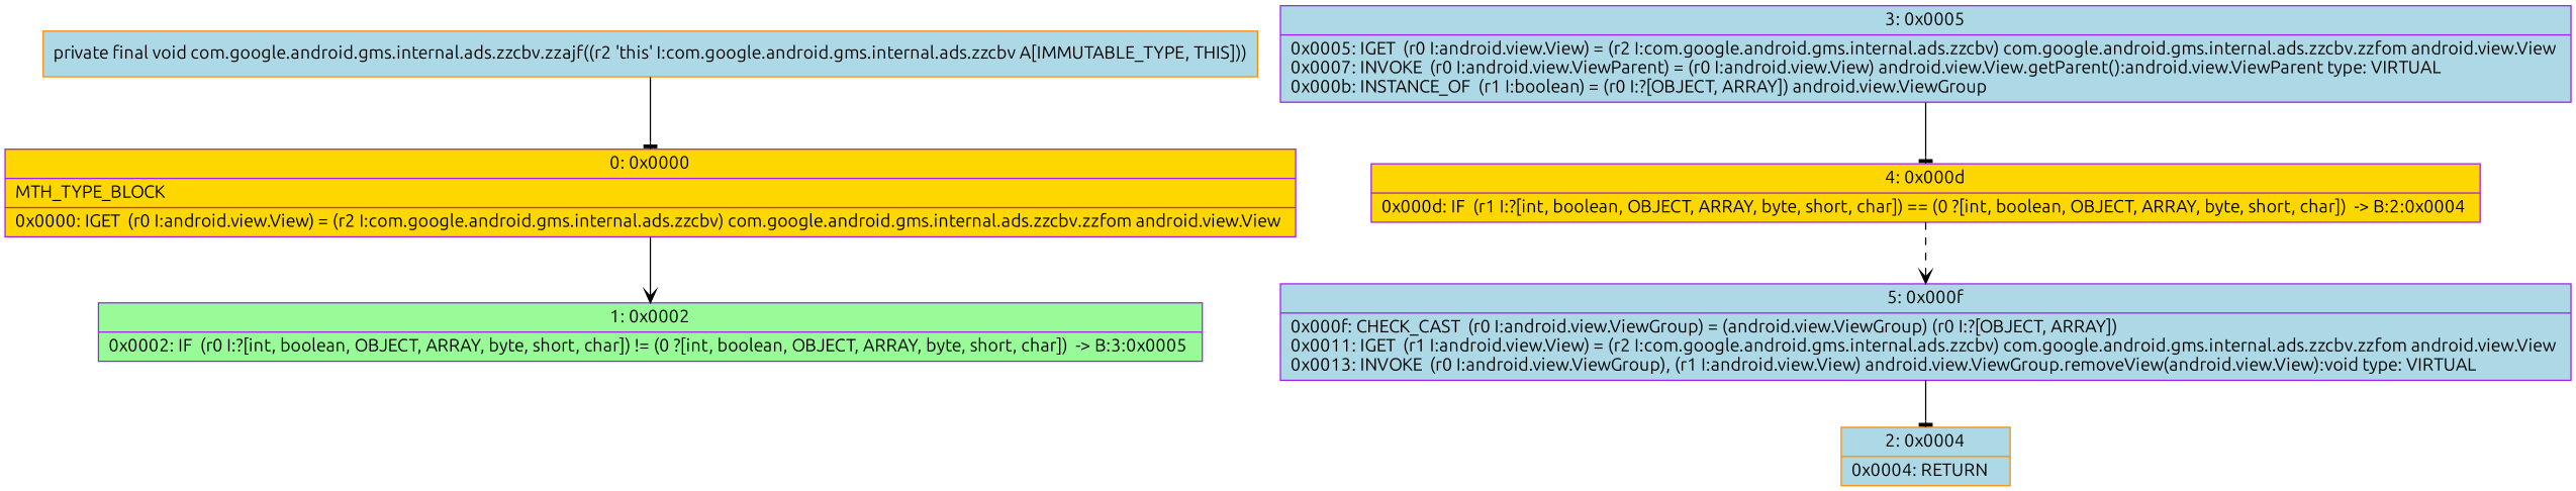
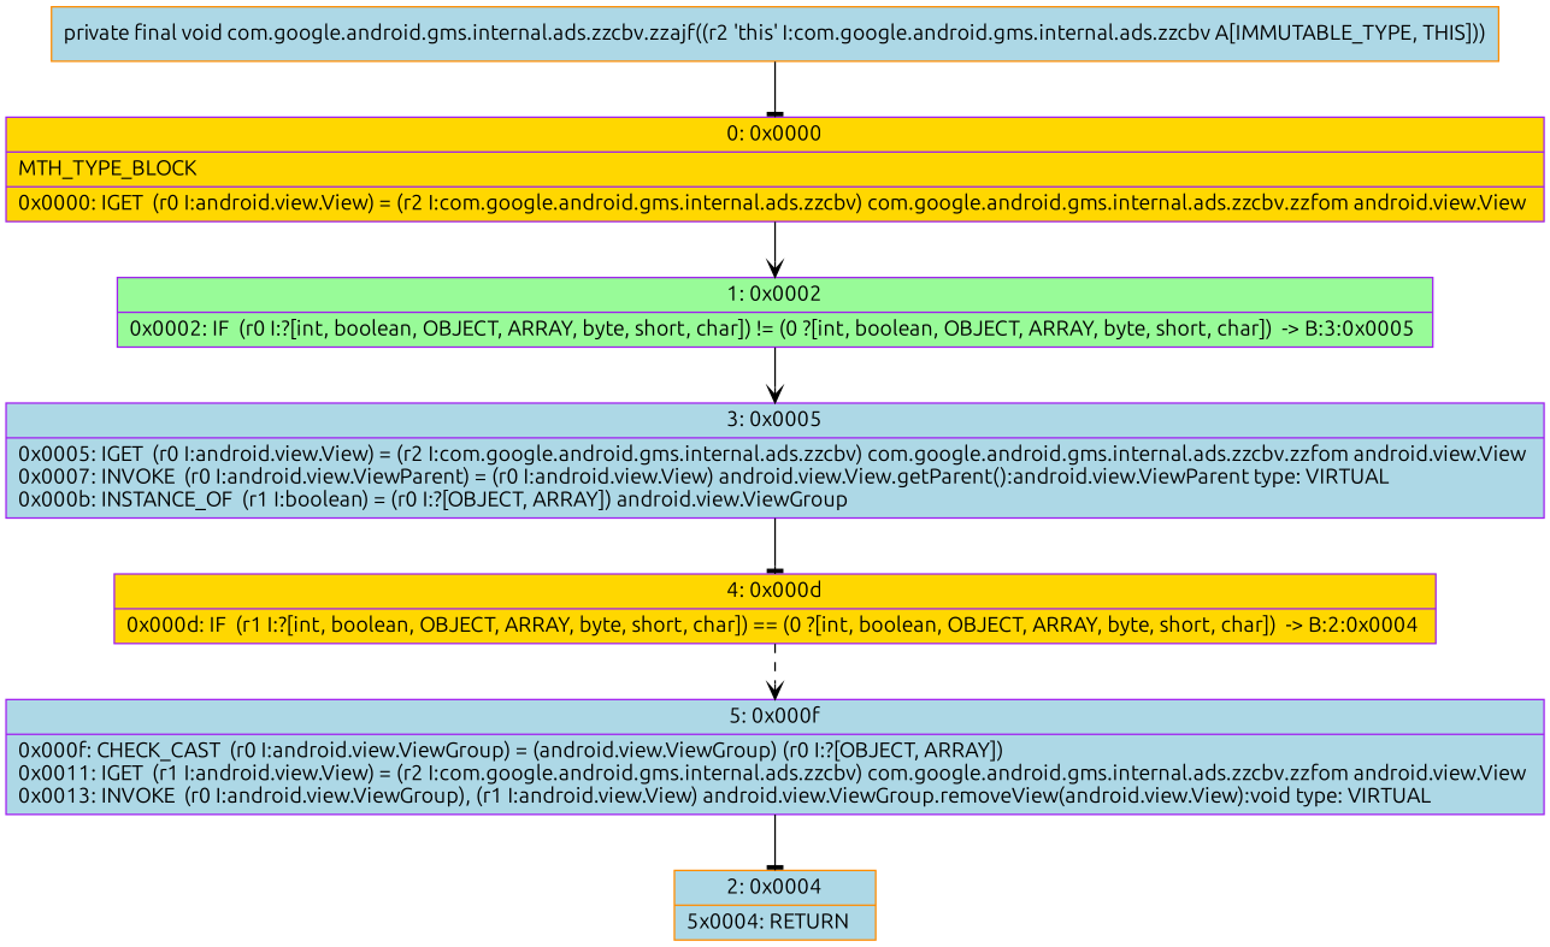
  digraph {
    fontname=Ubuntu
    node [color=purple fillcolor=lightblue fontname=Ubuntu shape=record style=filled]
    edge [arrowhead=vee fontname=Ubuntu]
    n1 [fillcolor=gold label="{0\:\ 0x0000|MTH_TYPE_BLOCK\l|0x0000: IGET  (r0 I:android.view.View) = (r2 I:com.google.android.gms.internal.ads.zzcbv) com.google.android.gms.internal.ads.zzcbv.zzfom android.view.View \l}"]
    n2 [fillcolor=palegreen label="{1\:\ 0x0002|0x0002: IF  (r0 I:?[int, boolean, OBJECT, ARRAY, byte, short, char]) != (0 ?[int, boolean, OBJECT, ARRAY, byte, short, char])  \-\> B:3:0x0005 \l}"]
    n3 [label="{3\:\ 0x0005|0x0005: IGET  (r0 I:android.view.View) = (r2 I:com.google.android.gms.internal.ads.zzcbv) com.google.android.gms.internal.ads.zzcbv.zzfom android.view.View \l0x0007: INVOKE  (r0 I:android.view.ViewParent) = (r0 I:android.view.View) android.view.View.getParent():android.view.ViewParent type: VIRTUAL \l0x000b: INSTANCE_OF  (r1 I:boolean) = (r0 I:?[OBJECT, ARRAY]) android.view.ViewGroup \l}"]
-   n4 [color=darkorange label="{2\:\ 0x0004|0x0004: RETURN   \l}"]
+   n4 [color=darkorange label="{2\:\ 0x0004|5x0004: RETURN   \l}"]
    n5 [fillcolor=gold label="{4\:\ 0x000d|0x000d: IF  (r1 I:?[int, boolean, OBJECT, ARRAY, byte, short, char]) == (0 ?[int, boolean, OBJECT, ARRAY, byte, short, char])  \-\> B:2:0x0004 \l}"]
    n6 [label="{5\:\ 0x000f|0x000f: CHECK_CAST  (r0 I:android.view.ViewGroup) = (android.view.ViewGroup) (r0 I:?[OBJECT, ARRAY]) \l0x0011: IGET  (r1 I:android.view.View) = (r2 I:com.google.android.gms.internal.ads.zzcbv) com.google.android.gms.internal.ads.zzcbv.zzfom android.view.View \l0x0013: INVOKE  (r0 I:android.view.ViewGroup), (r1 I:android.view.View) android.view.ViewGroup.removeView(android.view.View):void type: VIRTUAL \l}"]
    n7 [color=darkorange label="{private final void com.google.android.gms.internal.ads.zzcbv.zzajf((r2 'this' I:com.google.android.gms.internal.ads.zzcbv A[IMMUTABLE_TYPE, THIS])) }"]
    n1 -> n2
+   n2 -> n3
    n3 -> n5 [arrowhead=tee]
    n5 -> n6 [style=dashed]
    n6 -> n4 [arrowhead=tee]
    n7 -> n1 [arrowhead=tee]
  }
